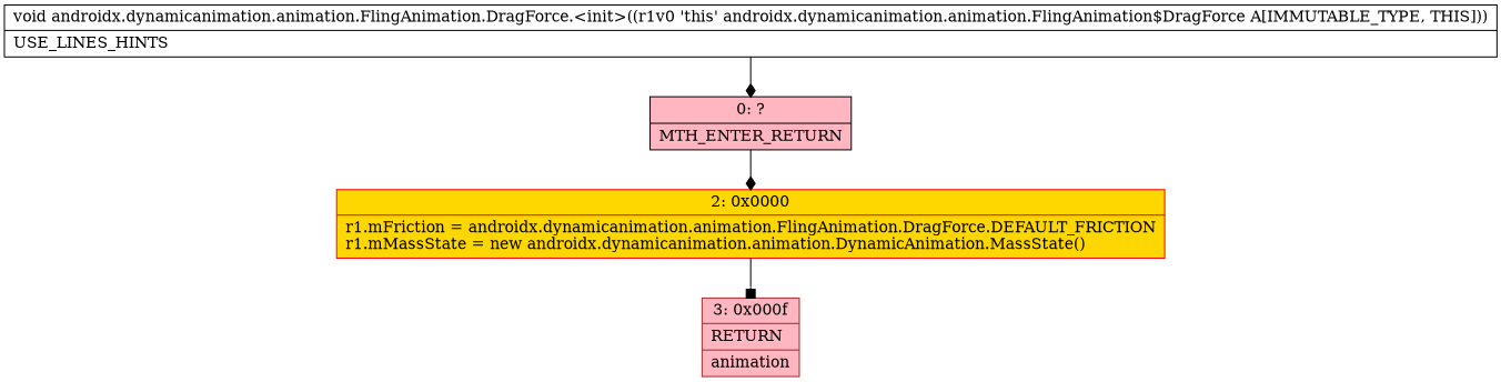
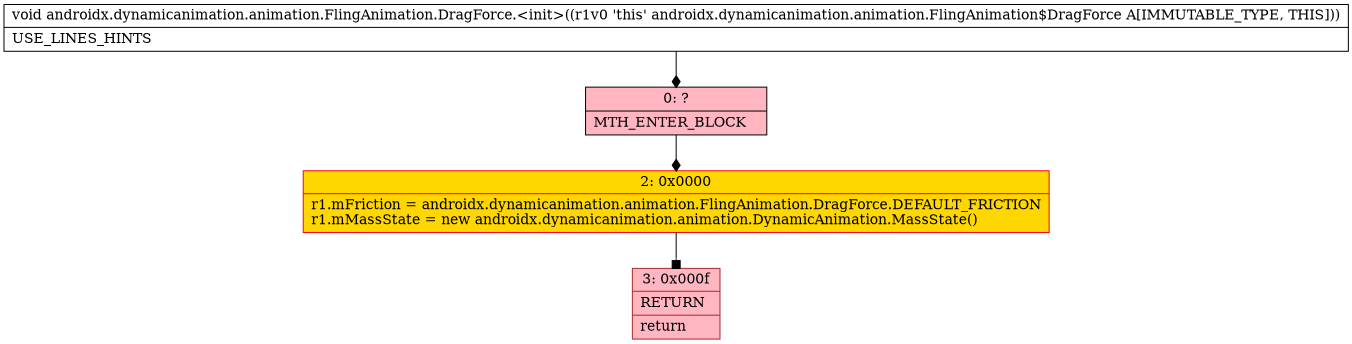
  digraph {
    node [color=black fillcolor=lightpink shape=record style=filled]
    edge [arrowhead=diamond]
-   n1 [label="{0\:\ ?|MTH_ENTER_RETURN\l}"]
+   n1 [label="{0\:\ ?|MTH_ENTER_BLOCK\l}"]
    n2 [color=red fillcolor=gold label="{2\:\ 0x0000|r1.mFriction = androidx.dynamicanimation.animation.FlingAnimation.DragForce.DEFAULT_FRICTION\lr1.mMassState = new androidx.dynamicanimation.animation.DynamicAnimation.MassState()\l}"]
-   n3 [color=brown label="{3\:\ 0x000f|RETURN\l|animation\l}"]
+   n3 [color=brown label="{3\:\ 0x000f|RETURN\l|return\l}"]
    n4 [fillcolor=white label="{void androidx.dynamicanimation.animation.FlingAnimation.DragForce.\<init\>((r1v0 'this' androidx.dynamicanimation.animation.FlingAnimation$DragForce A[IMMUTABLE_TYPE, THIS]))  | USE_LINES_HINTS\l}"]
    n1 -> n2
    n2 -> n3 [arrowhead=box]
    n4 -> n1
  }
